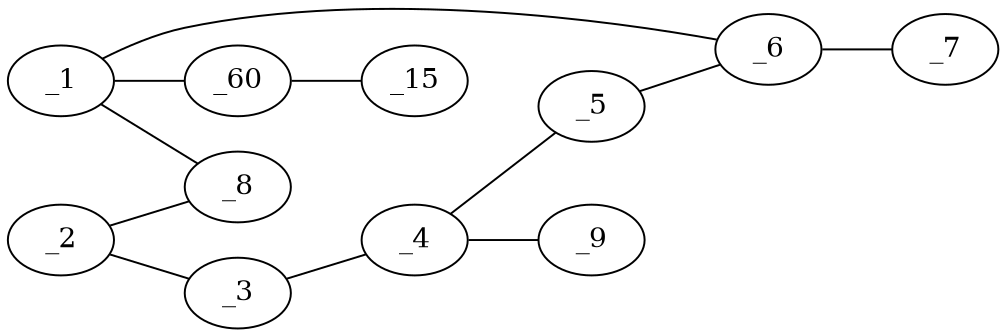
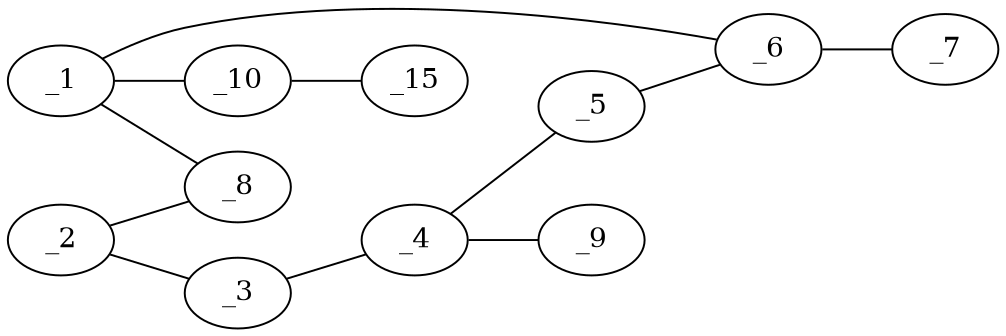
  graph {
    rankdir=LR
    node [charge=0 chem=1 symbol="C  " x=4.5981 y=0.75]
    edge [valence=1]
    _1 [x=3.7321]
    _6 [y=0.25]
-   _10 [chem=4 symbol="N  " x=3.7321 y=1.75 label=_60]
+   _10 [chem=4 symbol="N  " x=3.7321 y=1.75]
    _8 [chem=4 symbol="N  " x=2]
    _2 [x=2.866 y=0.25]
    _3 [chem=4 symbol="N  " x=2.866 y=-0.75]
    _7 [chem=2 symbol="O  " x=5.4641]
    n8 [chem=2 label=_15 symbol="O  " y=2.25]
    _4 [x=3.732 y=-1.25]
    _5 [chem=4 symbol="N  " y=-0.75]
    _9 [chem=2 symbol="O  " x=3.732 y=-2.25]
    _1 -- _6 [valence=2]
    _1 -- _10
    _1 -- _8
    _6 -- _7
    _10 -- n8 [valence=2]
    _2 -- _8
    _2 -- _3 [valence=2]
    _3 -- _4
    _4 -- _5 [valence=2]
    _4 -- _9
    _5 -- _6
  }
